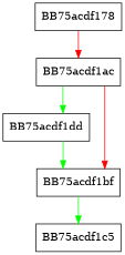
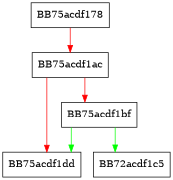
  digraph {
    splines=ortho
    node [shape=box]
    edge [color=green]
    BB75acdf178
    BB75acdf1ac
    BB75acdf1dd
    BB75acdf1bf
-   BB75acdf1c5
+   BB75acdf1c5 [label=BB72acdf1c5]
    BB75acdf178 -> BB75acdf1ac [color=red]
-   BB75acdf1ac -> BB75acdf1dd
+   BB75acdf1ac -> BB75acdf1dd [color=red]
    BB75acdf1ac -> BB75acdf1bf [color=red]
-   BB75acdf1dd -> BB75acdf1bf
+   BB75acdf1bf -> BB75acdf1dd
    BB75acdf1bf -> BB75acdf1c5
  }
